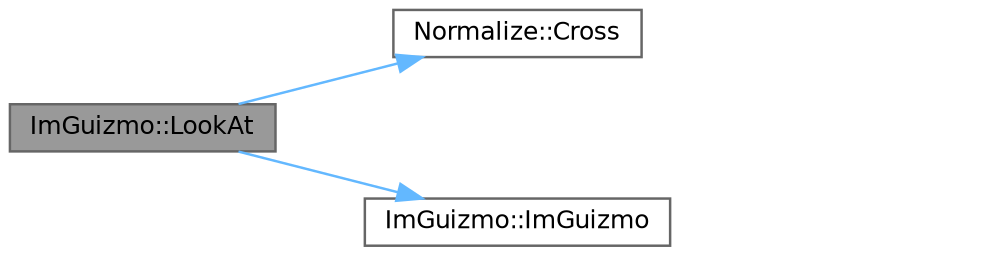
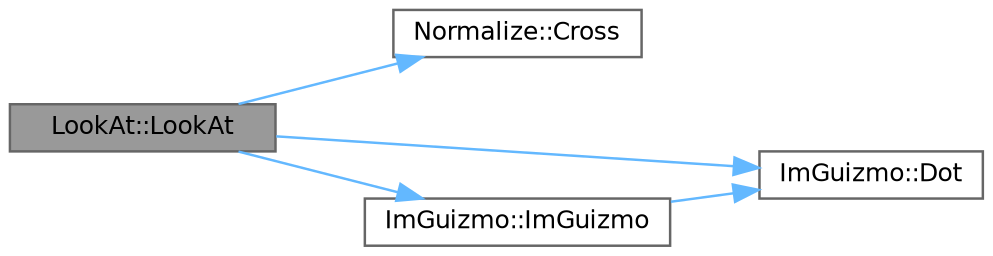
  digraph {
    rankdir=LR
    node [color=grey40 fillcolor=white fontname=Helvetica fontsize=10 shape=box style=filled]
    edge [color=steelblue1 fontname=Helvetica fontsize=10 labelfontname=Helvetica labelfontsize=10 style=solid]
-   n1 [color=gray40 fillcolor=grey60 fontcolor=black height=0.2 label="ImGuizmo::LookAt" width=0.4]
+   n1 [color=gray40 fillcolor=grey60 fontcolor=black height=0.2 label="LookAt::LookAt" width=0.4]
    n2 [height=0.2 label="Normalize::Cross" width=0.4]
+   n3 [height=0.2 label="ImGuizmo::Dot" width=0.4]
    n4 [height=0.2 label="ImGuizmo::ImGuizmo" width=0.4]
    n1 -> n2
+   n1 -> n3
    n1 -> n4
+   n4 -> n3
  }
